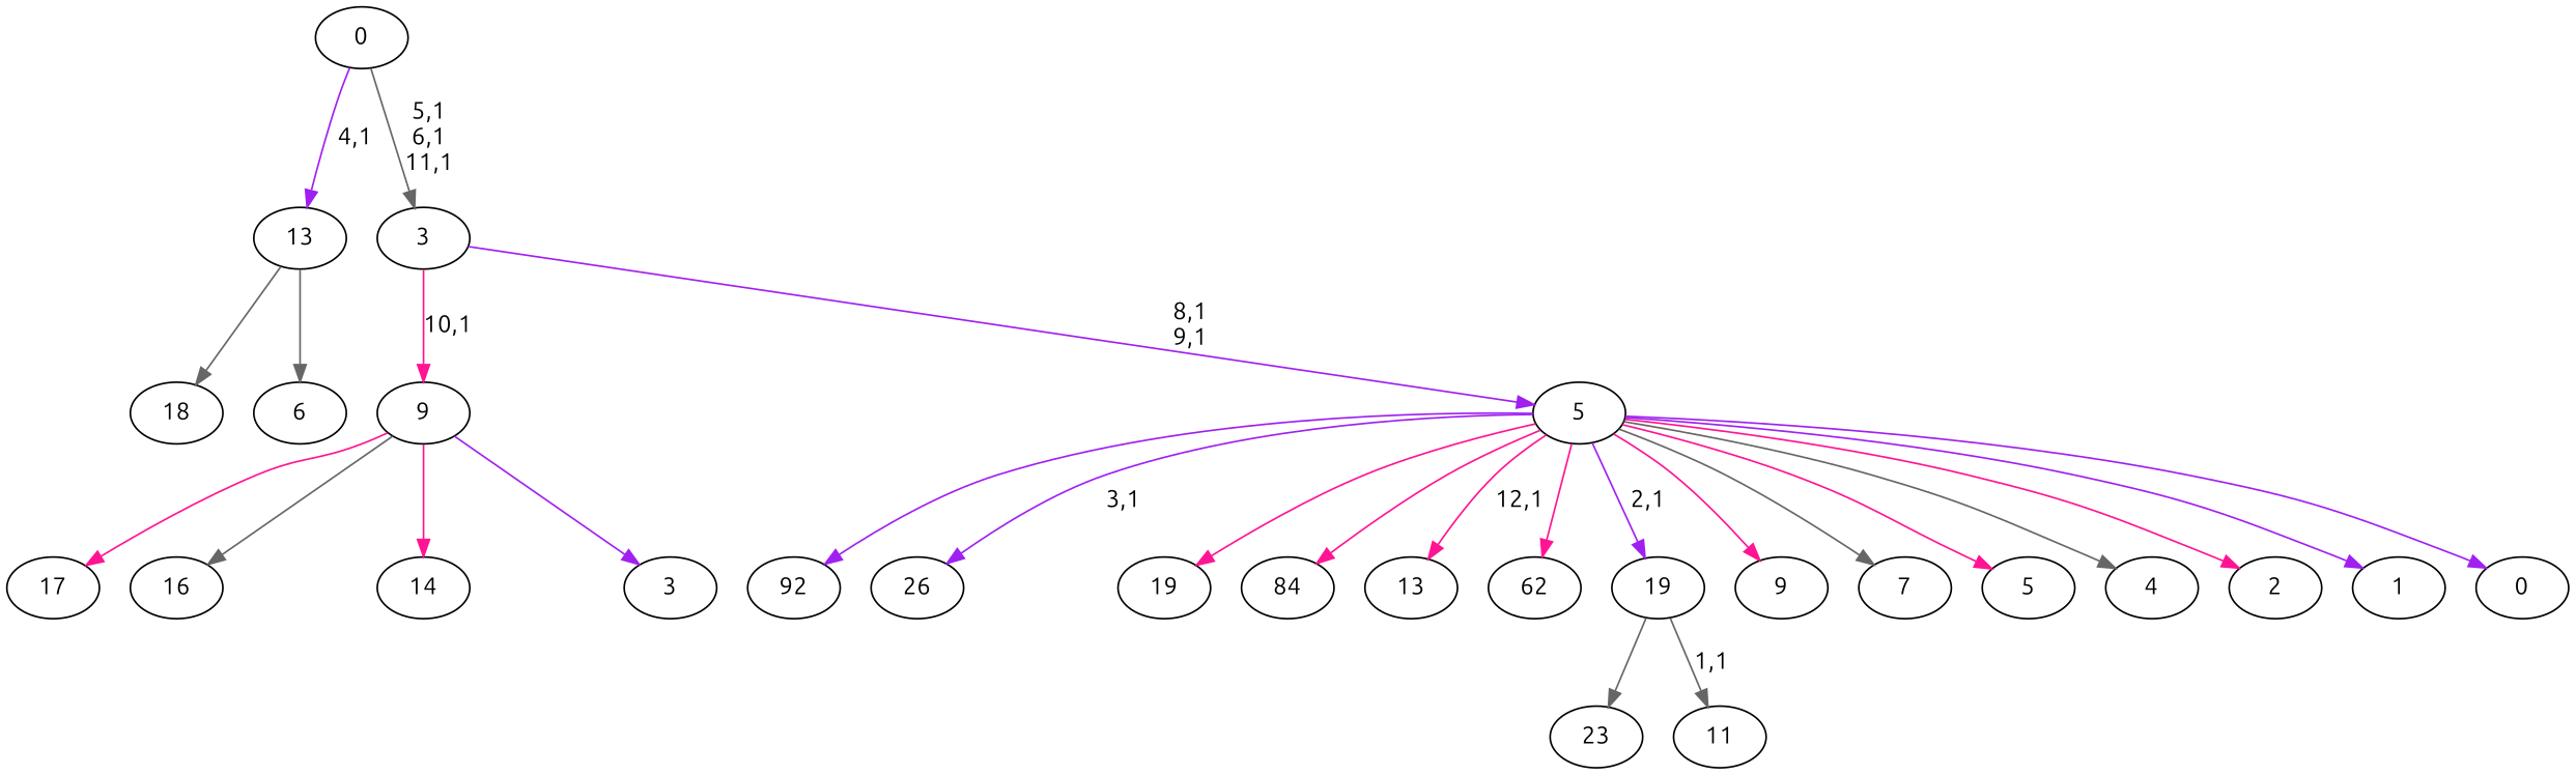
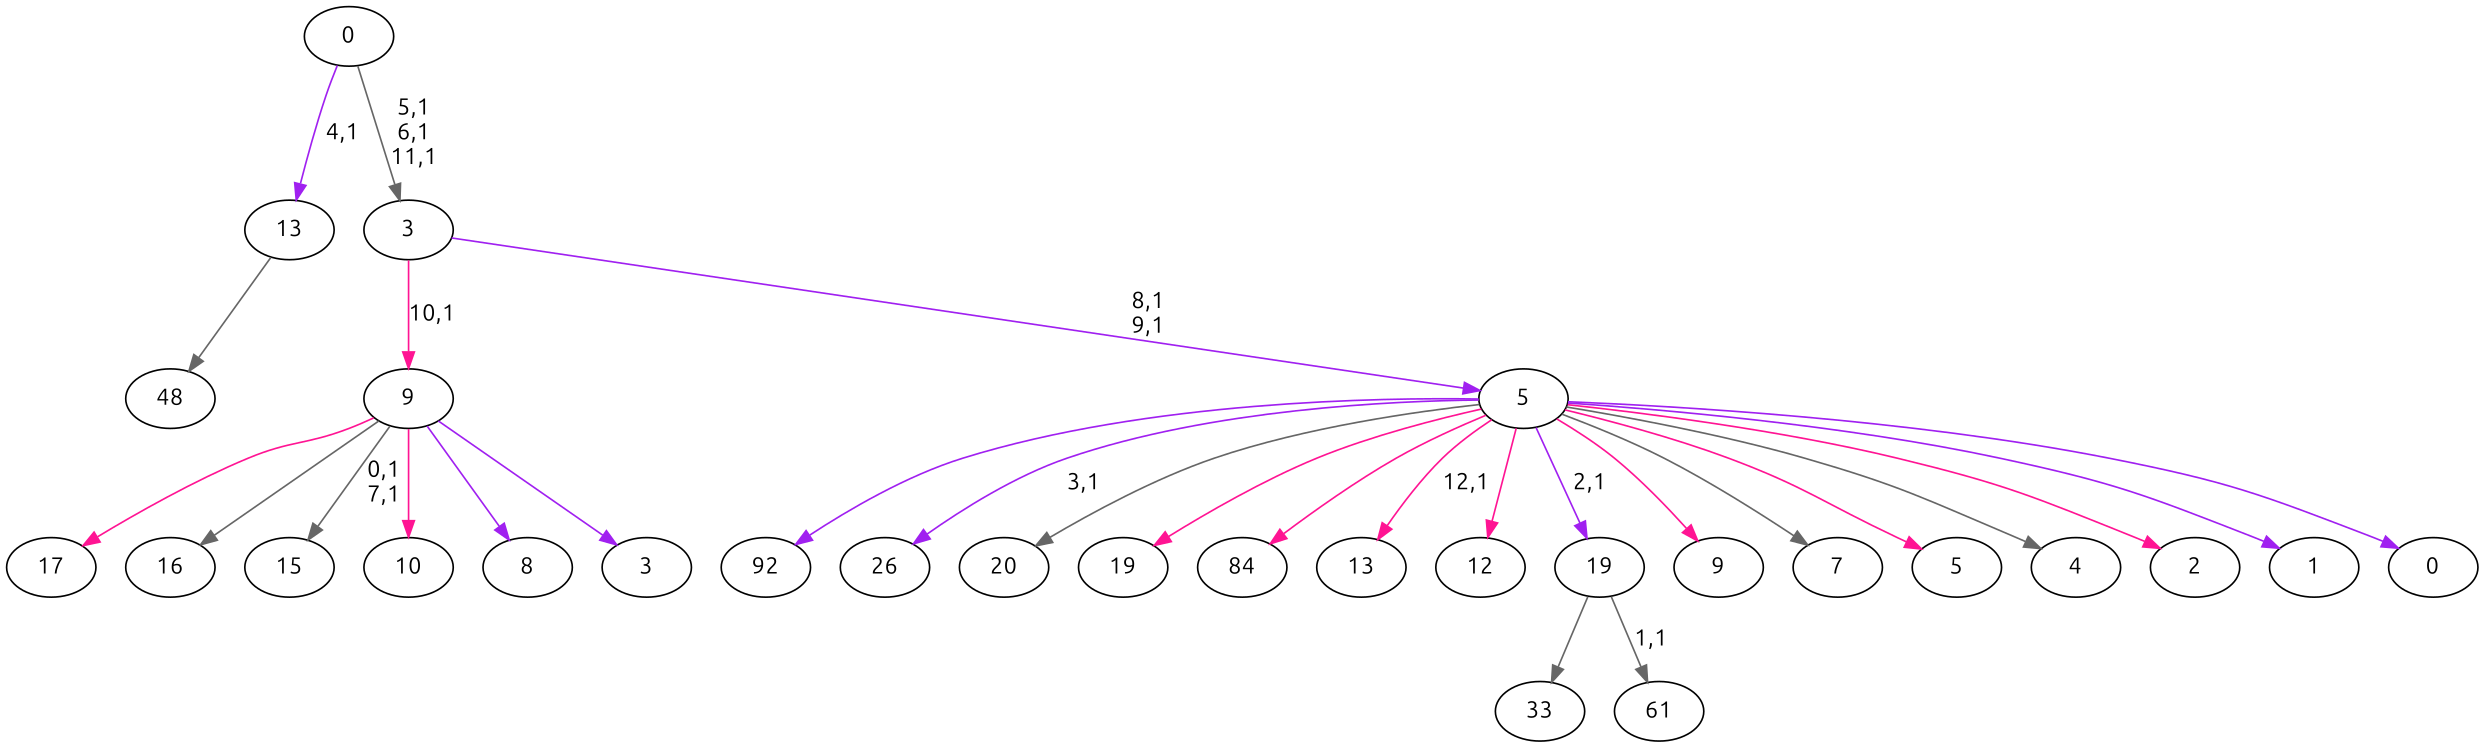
  digraph {
    fontname=Ubuntu
    node [fontname=Ubuntu]
    edge [color=gray40 fontname=Ubuntu]
-   n1 [label=23]
+   n1 [label=33]
    n2 [label=92]
    n3 [label=26]
+   n4 [label=20]
    n5 [label=19]
-   n6 [label=18]
+   n6 [label=48]
    n7 [label=17]
    n8 [label=16]
+   n9 [label=15]
    n10 [label=84]
    n11 [label=13]
-   n12 [label=62]
-   n13 [label=11]
+   n12 [label=12]
+   n13 [label=61]
    19
-   n15 [label=14]
+   n15 [label=10]
    n16 [label=9]
+   n17 [label=8]
    n18 [label=7]
-   n19 [label=6]
    13
    n21 [label=5]
    n22 [label=4]
    n23 [label=3]
    9
    n25 [label=2]
    n26 [label=1]
    n27 [label=0]
    5
    3
    0
    19 -> n1
    19 -> n13 [label="1,1"]
    13 -> n6
-   13 -> n19
    9 -> n7 [color=deeppink]
    9 -> n8
+   9 -> n9 [label="0,1\n7,1"]
    9 -> n15 [color=deeppink]
+   9 -> n17 [color=purple]
    9 -> n23 [color=purple]
    5 -> n2 [color=purple]
    5 -> n3 [color=purple label="3,1"]
+   5 -> n4
    5 -> n5 [color=deeppink]
    5 -> n10 [color=deeppink]
    5 -> n11 [color=deeppink label="12,1"]
    5 -> n12 [color=deeppink]
    5 -> 19 [color=purple label="2,1"]
    5 -> n16 [color=deeppink]
    5 -> n18
    5 -> n21 [color=deeppink]
    5 -> n22
    5 -> n25 [color=deeppink]
    5 -> n26 [color=purple]
    5 -> n27 [color=purple]
    3 -> 9 [color=deeppink label="10,1"]
    3 -> 5 [color=purple label="8,1\n9,1"]
    0 -> 13 [color=purple label="4,1"]
    0 -> 3 [label="5,1\n6,1\n11,1"]
  }
